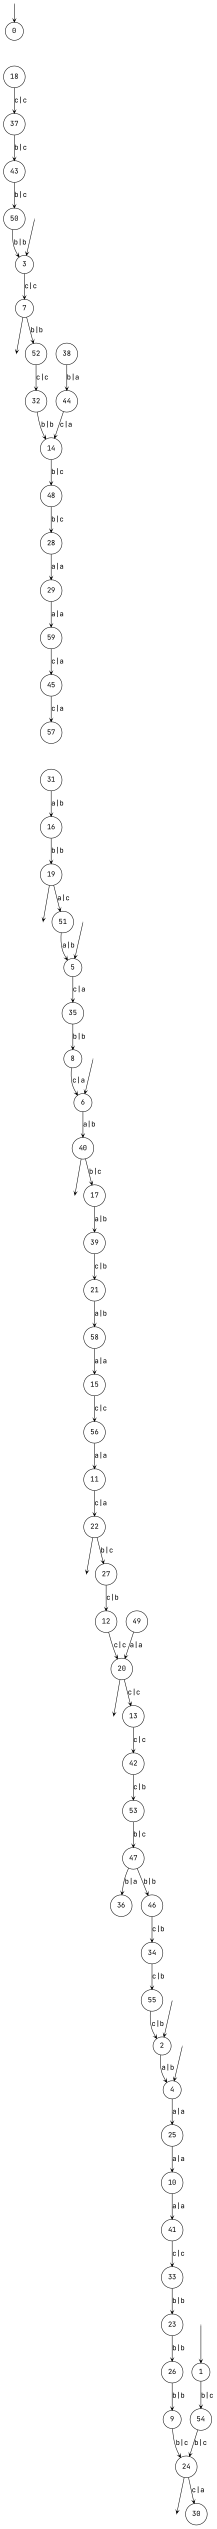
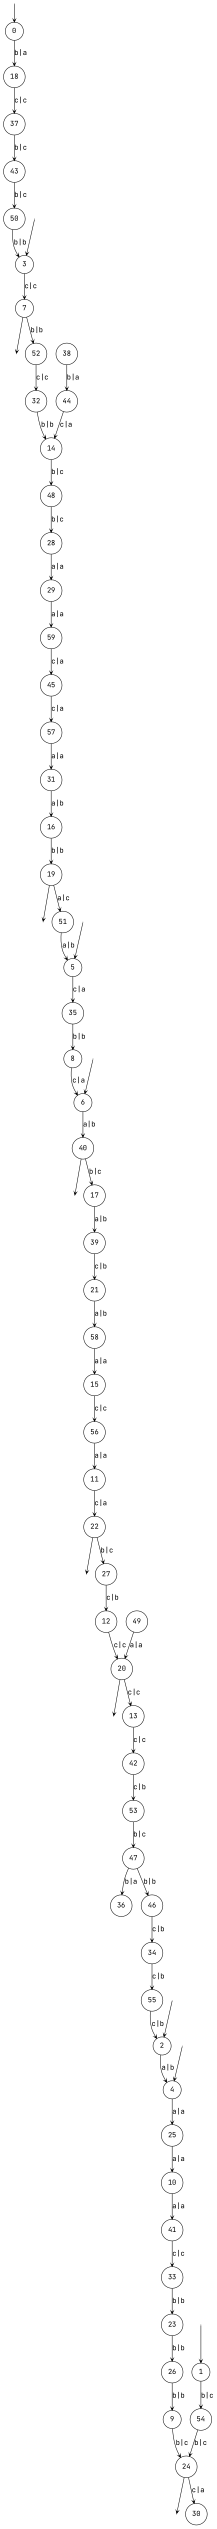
  digraph {
    fontname="JetBrains Mono"
    rankdir=TB
    vcsn_context="lat<letterset<char_letters(abc)>, letterset<char_letters(abc)>>, b"
    node [fontname="JetBrains Mono" shape=circle style=rounded]
    edge [arrowhead=vee arrowsize=.6 fontname="JetBrains Mono"]
    I0 [shape=point width=0 style=""]
    I1 [shape=point width=0 style=""]
    I2 [shape=point width=0 style=""]
    I3 [shape=point width=0 style=""]
    I4 [shape=point width=0 style=""]
    I5 [shape=point width=0 style=""]
    I6 [shape=point width=0 style=""]
    F7 [shape=point width=0 style=""]
    F19 [shape=point width=0 style=""]
    F20 [shape=point width=0 style=""]
    F22 [shape=point width=0 style=""]
    F24 [shape=point width=0 style=""]
    F40 [shape=point width=0 style=""]
    0 [width=0.5]
    1 [width=0.5]
    2 [width=0.5]
    3 [width=0.5]
    4 [width=0.5]
    5 [width=0.5]
    6 [width=0.5]
    7 [width=0.5]
    8 [width=0.5]
    9 [width=0.5]
    10 [width=0.5]
    11 [width=0.5]
    12 [width=0.5]
    13 [width=0.5]
    14 [width=0.5]
    15 [width=0.5]
    16 [width=0.5]
    17 [width=0.5]
    18 [width=0.5]
    19 [width=0.5]
    20 [width=0.5]
    21 [width=0.5]
    22 [width=0.5]
    23 [width=0.5]
    24 [width=0.5]
    25 [width=0.5]
    26 [width=0.5]
    27 [width=0.5]
    28 [width=0.5]
    29 [width=0.5]
    30 [width=0.5]
    31 [width=0.5]
    32 [width=0.5]
    33 [width=0.5]
    34 [width=0.5]
    35 [width=0.5]
    36 [width=0.5]
    37 [width=0.5]
    38 [width=0.5]
    39 [width=0.5]
    40 [width=0.5]
    41 [width=0.5]
    42 [width=0.5]
    43 [width=0.5]
    44 [width=0.5]
    45 [width=0.5]
    46 [width=0.5]
    47 [width=0.5]
    48 [width=0.5]
    49 [width=0.5]
    50 [width=0.5]
    51 [width=0.5]
    52 [width=0.5]
    53 [width=0.5]
    54 [width=0.5]
    55 [width=0.5]
    56 [width=0.5]
    57 [width=0.5]
    58 [width=0.5]
    59 [width=0.5]
    subgraph sub_1 {
      I0
      I1
      I2
      I3
      I4
      I5
      I6
      F7
      F19
      F20
      F22
      F24
      F40
    }
    subgraph sub_2 {
      0
      1
      2
      3
      4
      5
      6
      7
      8
      9
      10
      11
      12
      13
      14
      15
      16
      17
      18
      19
      20
      21
      22
      23
      24
      25
      26
      27
      28
      29
      30
      31
      32
      33
      34
      35
      36
      37
      38
      39
      40
      41
      42
      43
      44
      45
      46
      47
      48
      49
      50
      51
      52
      53
      54
      55
      56
      57
      58
      59
    }
    I0 -> 0
    I1 -> 1
    I2 -> 2
    I3 -> 3
    I4 -> 4
    I5 -> 5
    I6 -> 6
+   0 -> 18 [label="b|a"]
    1 -> 54 [label="b|c"]
    2 -> 4 [label="a|b"]
    3 -> 7 [label="c|c"]
    4 -> 25 [label="a|a"]
    5 -> 35 [label="c|a"]
    6 -> 40 [label="a|b"]
    7 -> F7
    7 -> 52 [label="b|b"]
    8 -> 6 [label="c|a"]
    9 -> 24 [label="b|c"]
    10 -> 41 [label="a|a"]
    11 -> 22 [label="c|a"]
    12 -> 20 [label="c|c"]
    13 -> 42 [label="c|c"]
    14 -> 48 [label="b|c"]
    15 -> 56 [label="c|c"]
    16 -> 19 [label="b|b"]
    17 -> 39 [label="a|b"]
    18 -> 37 [label="c|c"]
    19 -> F19
    19 -> 51 [label="a|c"]
    20 -> F20
    20 -> 13 [label="c|c"]
    21 -> 58 [label="a|b"]
    22 -> F22
    22 -> 27 [label="b|c"]
    23 -> 26 [label="b|b"]
    24 -> F24
    24 -> 30 [label="c|a"]
    25 -> 10 [label="a|a"]
    26 -> 9 [label="b|b"]
    27 -> 12 [label="c|b"]
    28 -> 29 [label="a|a"]
    29 -> 59 [label="a|a"]
    31 -> 16 [label="a|b"]
    32 -> 14 [label="b|b"]
    33 -> 23 [label="b|b"]
    34 -> 55 [label="c|b"]
    35 -> 8 [label="b|b"]
    37 -> 43 [label="b|c"]
    38 -> 44 [label="b|a"]
    39 -> 21 [label="c|b"]
    40 -> F40
    40 -> 17 [label="b|c"]
    41 -> 33 [label="c|c"]
    42 -> 53 [label="c|b"]
    43 -> 50 [label="b|c"]
    44 -> 14 [label="c|a"]
    45 -> 57 [label="c|a"]
    46 -> 34 [label="c|b"]
    47 -> 36 [label="b|a"]
    47 -> 46 [label="b|b"]
    48 -> 28 [label="b|c"]
    49 -> 20 [label="a|a"]
    50 -> 3 [label="b|b"]
    51 -> 5 [label="a|b"]
    52 -> 32 [label="c|c"]
    53 -> 47 [label="b|c"]
    54 -> 24 [label="b|c"]
    55 -> 2 [label="c|b"]
    56 -> 11 [label="a|a"]
+   57 -> 31 [label="a|a"]
    58 -> 15 [label="a|a"]
    59 -> 45 [label="c|a"]
  }
